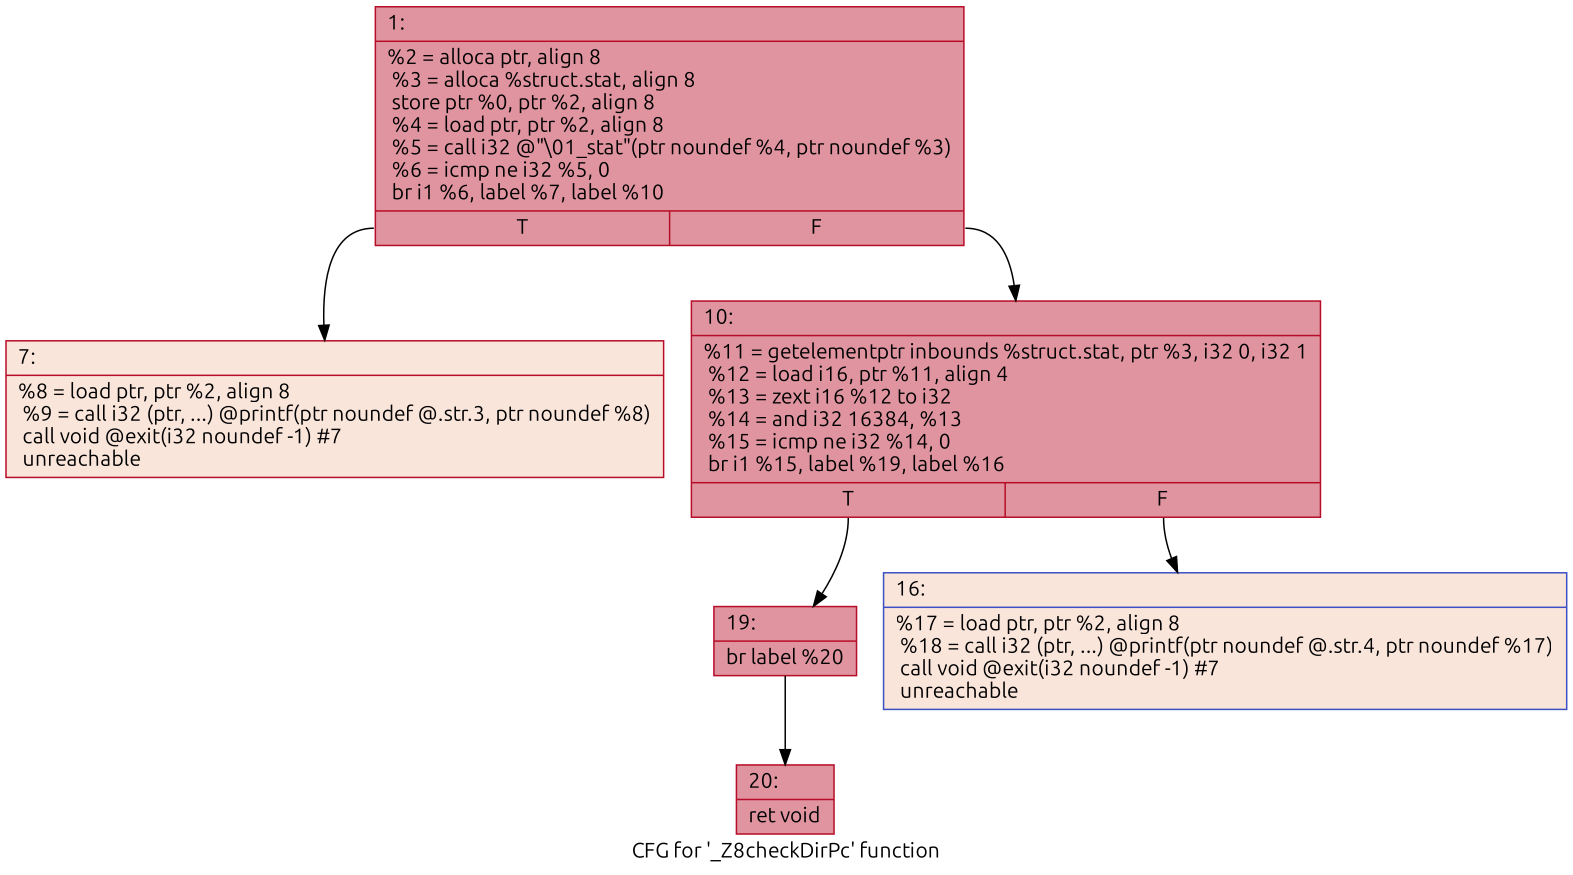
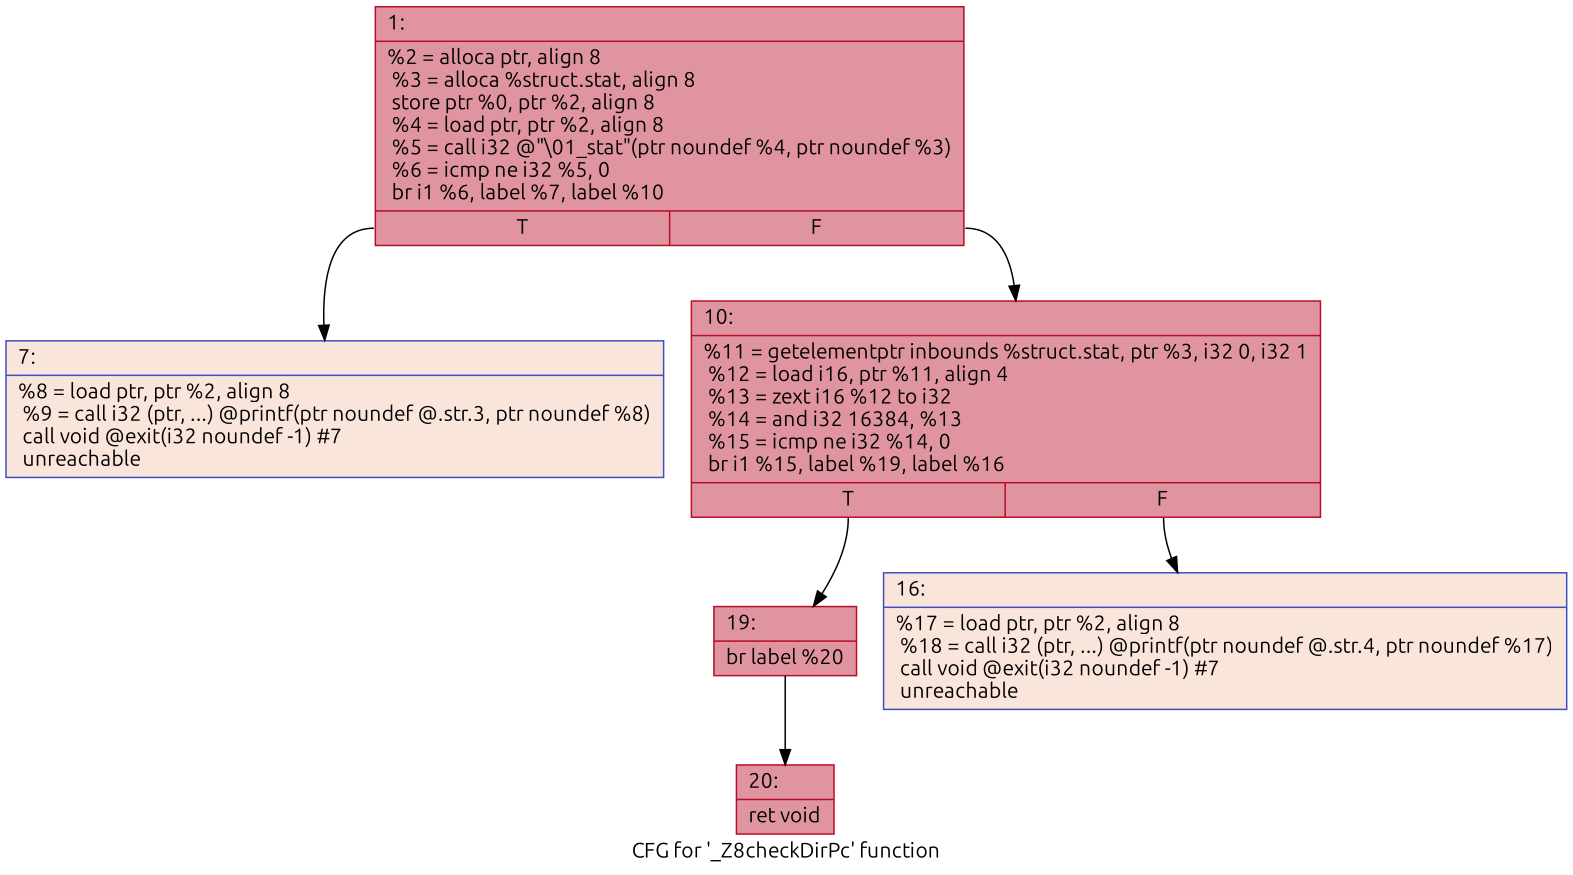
  digraph {
    label="CFG for '_Z8checkDirPc' function"
    fontname=Ubuntu
    node [color="#b70d28ff" fillcolor="#b70d2870" fontname=Ubuntu shape=record style=filled]
    edge [tailport=s0 fontname=Ubuntu]
    n1 [label="{1:\l|  %2 = alloca ptr, align 8\l  %3 = alloca %struct.stat, align 8\l  store ptr %0, ptr %2, align 8\l  %4 = load ptr, ptr %2, align 8\l  %5 = call i32 @\"\\01_stat\"(ptr noundef %4, ptr noundef %3)\l  %6 = icmp ne i32 %5, 0\l  br i1 %6, label %7, label %10\l|{<s0>T|<s1>F}}"]
-   n2 [fillcolor="#f4c5ad70" label="{7:\l|  %8 = load ptr, ptr %2, align 8\l  %9 = call i32 (ptr, ...) @printf(ptr noundef @.str.3, ptr noundef %8)\l  call void @exit(i32 noundef -1) #7\l  unreachable\l}"]
+   n2 [color="#3d50c3ff" fillcolor="#f4c5ad70" label="{7:\l|  %8 = load ptr, ptr %2, align 8\l  %9 = call i32 (ptr, ...) @printf(ptr noundef @.str.3, ptr noundef %8)\l  call void @exit(i32 noundef -1) #7\l  unreachable\l}"]
    n3 [label="{10:\l|  %11 = getelementptr inbounds %struct.stat, ptr %3, i32 0, i32 1\l  %12 = load i16, ptr %11, align 4\l  %13 = zext i16 %12 to i32\l  %14 = and i32 16384, %13\l  %15 = icmp ne i32 %14, 0\l  br i1 %15, label %19, label %16\l|{<s0>T|<s1>F}}"]
    n4 [label="{19:\l|  br label %20\l}"]
    n5 [color="#3d50c3ff" fillcolor="#f4c5ad70" label="{16:\l|  %17 = load ptr, ptr %2, align 8\l  %18 = call i32 (ptr, ...) @printf(ptr noundef @.str.4, ptr noundef %17)\l  call void @exit(i32 noundef -1) #7\l  unreachable\l}"]
    n6 [label="{20:\l|  ret void\l}"]
    n1 -> n2
    n1 -> n3 [tailport=s1]
    n3 -> n4
    n3 -> n5 [tailport=s1]
    n4 -> n6 [tailport=""]
  }
